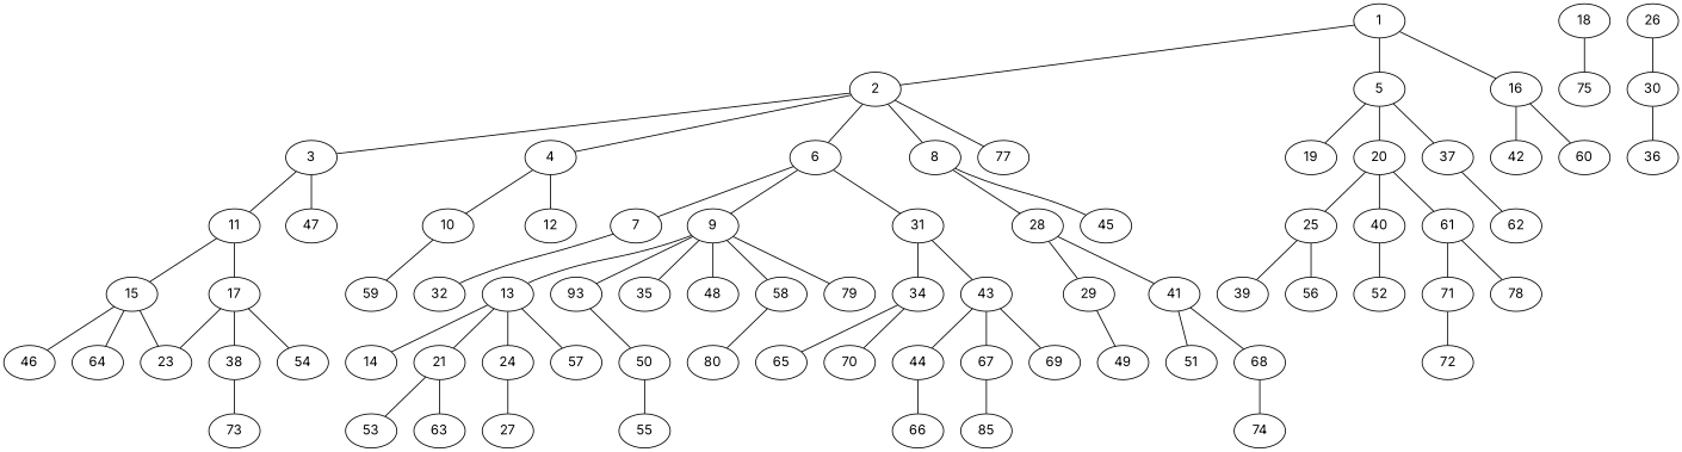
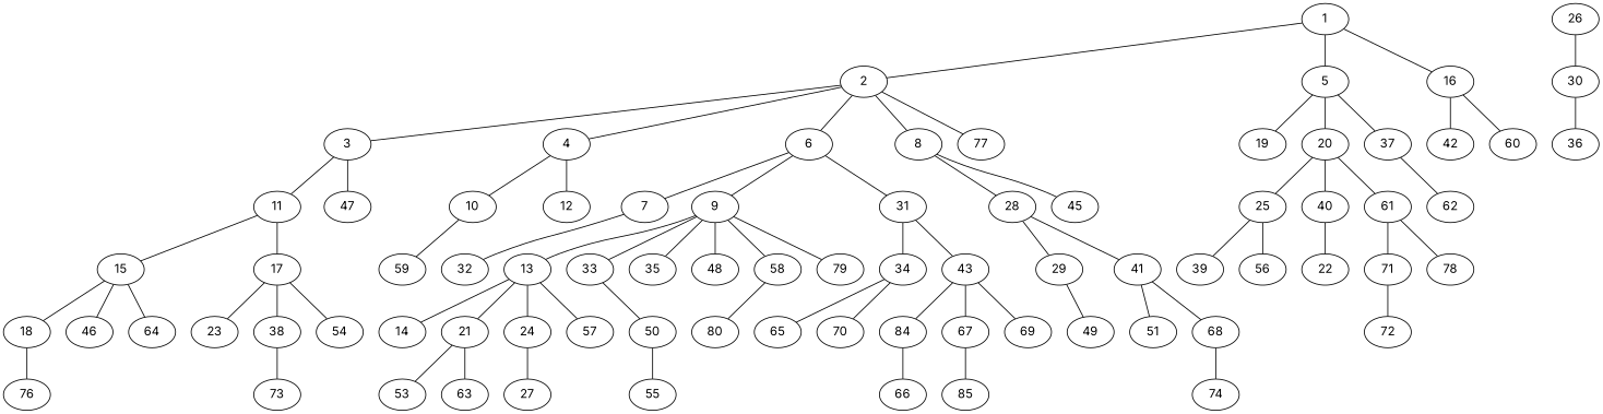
  graph {
    fontname=Inter
    node [fontname=Inter]
    edge [fontname=Inter]
    1
    2
    5
    16
    3
    4
    6
    8
    77
    19
    20
    37
    42
    60
    11
    47
    10
    12
    7
    9
    31
    28
    45
    25
    40
    61
    62
    15
    17
    59
    32
    13
-   33 [label=93]
+   33
    35
    48
    58
    79
    34
    43
    29
    41
    18
    46
    64
    23
    38
    54
    39
    56
-   52
+   52 [label=22]
    71
    78
    14
    21
    24
    57
    50
    80
    65
    70
-   44
+   44 [label=84]
    67
    69
    49
    51
    68
    53
    63
    27
    55
-   76 [label=75]
+   76
    73
    26
    30
    72
    36
    74
    66
    n79 [label=85]
    1 -- 2
    1 -- 5
    1 -- 16
    2 -- 3
    2 -- 4
    2 -- 6
    2 -- 8
    2 -- 77
    5 -- 19
    5 -- 20
    5 -- 37
    16 -- 42
    16 -- 60
    3 -- 11
    3 -- 47
    4 -- 10
    4 -- 12
    6 -- 7
    6 -- 9
    6 -- 31
    8 -- 28
    8 -- 45
    20 -- 25
    20 -- 40
    20 -- 61
    37 -- 62
    11 -- 15
    11 -- 17
    10 -- 59
    7 -- 32
    9 -- 13
    9 -- 33
    9 -- 35
    9 -- 48
    9 -- 58
    9 -- 79
    31 -- 34
    31 -- 43
    28 -- 29
    28 -- 41
    25 -- 39
    25 -- 56
    40 -- 52
    61 -- 71
    61 -- 78
-   15 -- 23
+   15 -- 18
    15 -- 46
    15 -- 64
    17 -- 23
    17 -- 38
    17 -- 54
    13 -- 14
    13 -- 21
    13 -- 24
    13 -- 57
    33 -- 50
    58 -- 80
    34 -- 65
    34 -- 70
    43 -- 44
    43 -- 67
    43 -- 69
    29 -- 49
    41 -- 51
    41 -- 68
    18 -- 76
    38 -- 73
    71 -- 72
    21 -- 53
    21 -- 63
    24 -- 27
    50 -- 55
    44 -- 66
    67 -- n79
    68 -- 74
    26 -- 30
    30 -- 36
  }
